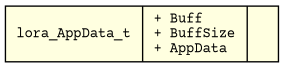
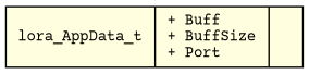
  digraph {
    rankdir=LR
    fontname="Courier Prime"
-   n1 [color=black fillcolor=lightyellow fontcolor=black fontname="Courier Prime" fontsize=10 height=0.2 label="{lora_AppData_t\n|+ Buff\l+ BuffSize\l+ AppData\l|}" shape=record style=filled width=0.4]
+   n1 [color=black fillcolor=lightyellow fontcolor=black fontname="Courier Prime" fontsize=10 height=0.2 label="{lora_AppData_t\n|+ Buff\l+ BuffSize\l+ Port\l|}" shape=record style=filled width=0.4]
  }
